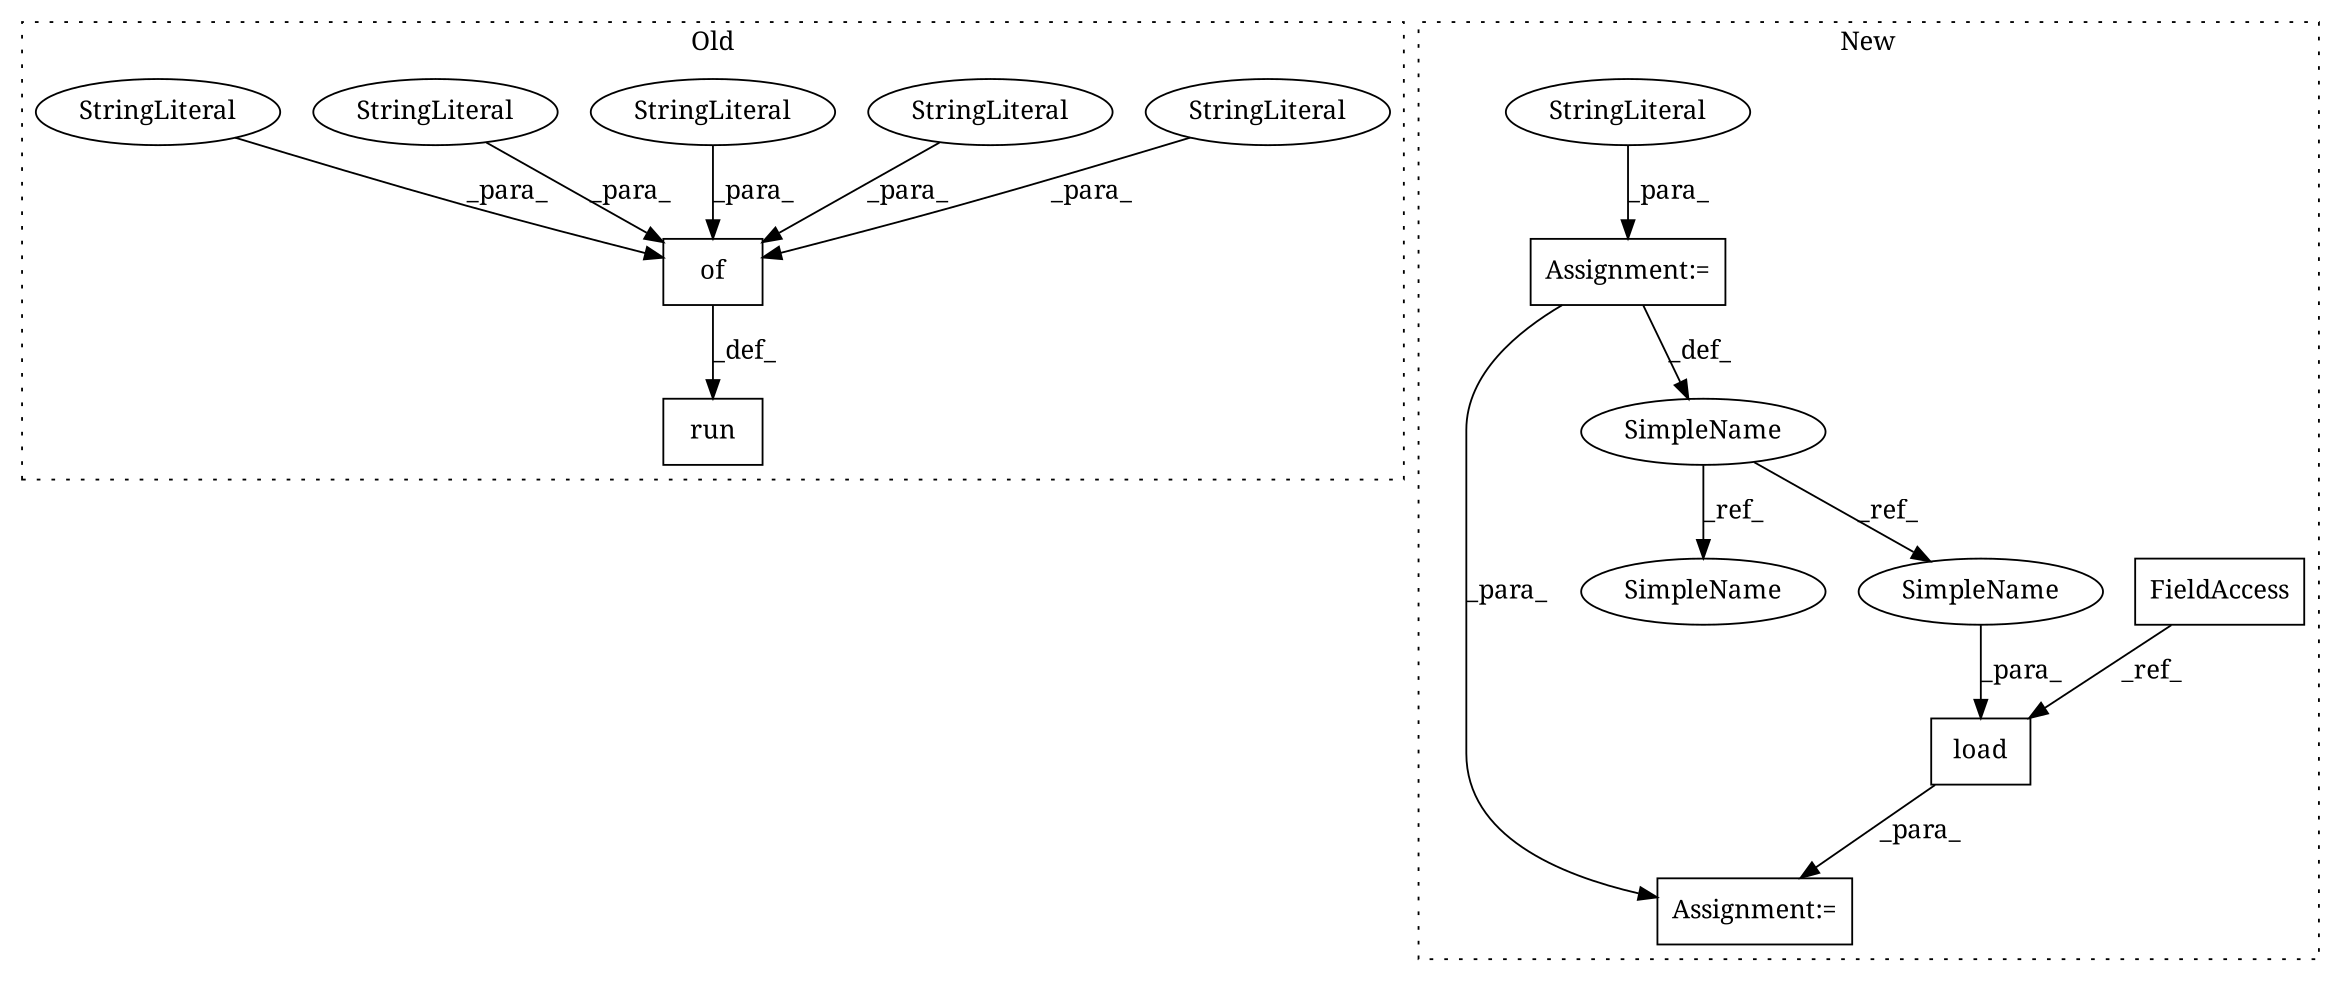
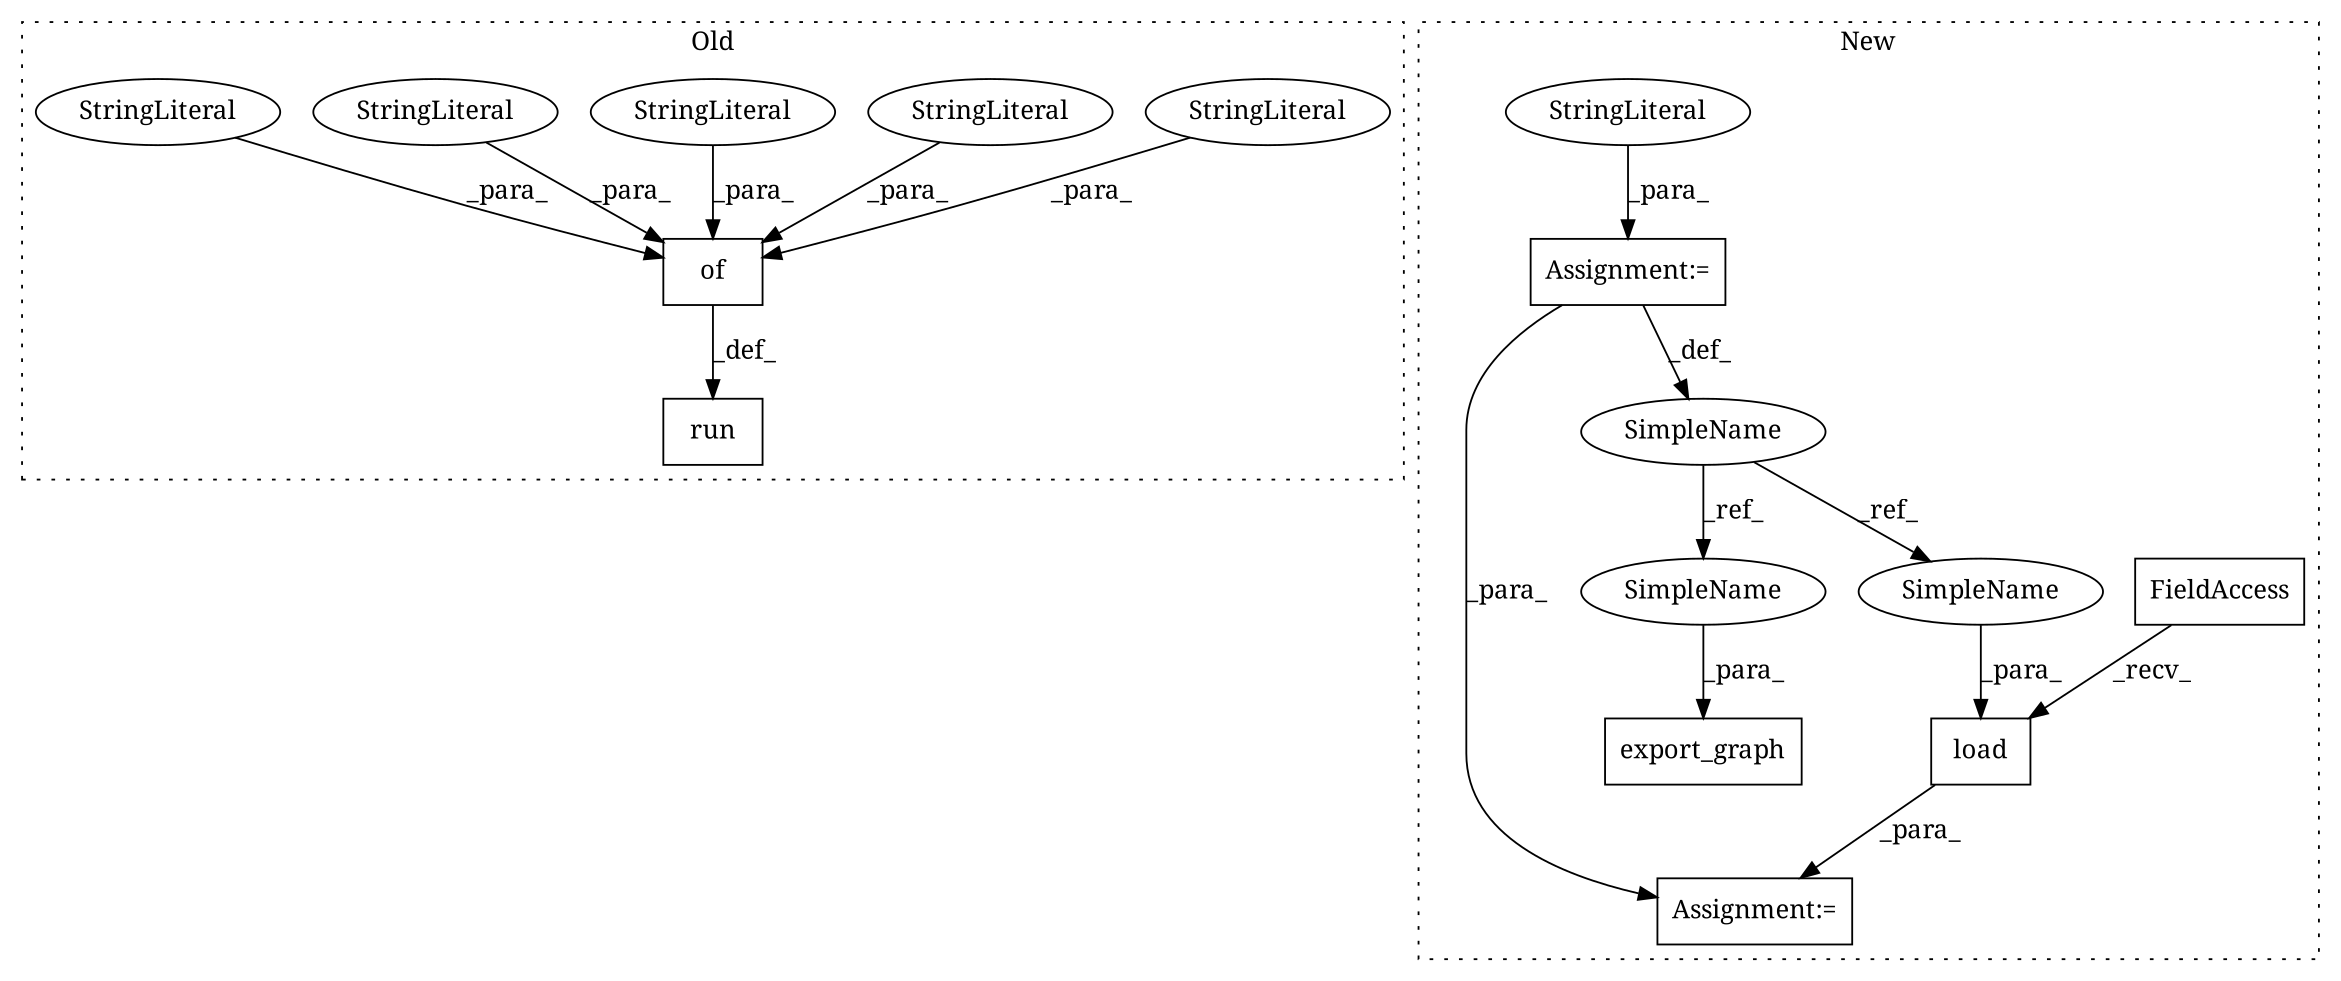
  digraph {
    fontname="Noto Serif"
    node [a=45 fontname="Noto Serif" l=10 shape=ellipse]
    edge [fontname="Noto Serif"]
    n1 [a=32 l="4,1" label=run s="31367,31438" shape=box]
    n2 [a=32 l="3,1" label=of s="31375,31437" shape=box]
    n3 [l=7 label=StringLiteral s=31424]
    n4 [l=8 label=StringLiteral s=31384]
    n5 [l=6 label=StringLiteral s=31400]
    n6 [l=6 label=StringLiteral s=31412]
    n7 [l=3 label=StringLiteral s=31378]
    n8 [a=32 l="5,1" label=load s="37900,37915" shape=box]
    n9 [a=22 l=22 label=FieldAccess s=37877 shape=box]
    n10 [a=7 l=1 label="Assignment:=" s=37798 shape=box]
    n11 [a=7 l=1 label="Assignment:=" s=37876 shape=box]
    n12 [l=26 label=StringLiteral s=37799]
+   n13 [a=32 l="13,1" label=export_graph s="37838,37861" shape=box]
    n14 [a=42 label=SimpleName s=37788]
    n15 [a=42 label=SimpleName s=37851]
    n16 [a=42 label=SimpleName s=37905]
    subgraph cluster_1 {
      label=Old
      style=dotted
      n1
      n2
      n3
      n4
      n5
      n6
      n7
    }
    subgraph cluster_2 {
      label=New
      style=dotted
      n8
      n9
      n10
      n11
      n12
+     n13
      n14
      n15
      n16
    }
    n2 -> n1 [label=_def_]
    n3 -> n2 [label=_para_]
    n4 -> n2 [label=_para_]
    n5 -> n2 [label=_para_]
    n6 -> n2 [label=_para_]
    n7 -> n2 [label=_para_]
    n8 -> n11 [label=_para_]
-   n9 -> n8 [label=_ref_]
+   n9 -> n8 [label=_recv_]
    n10 -> n11 [label=_para_]
    n10 -> n14 [label=_def_]
    n12 -> n10 [label=_para_]
    n14 -> n15 [label=_ref_]
    n14 -> n16 [label=_ref_]
+   n15 -> n13 [label=_para_]
    n16 -> n8 [label=_para_]
  }
